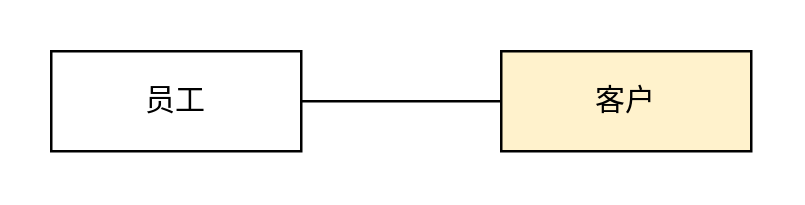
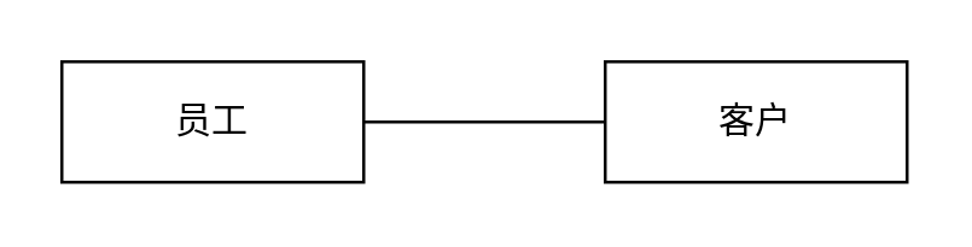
  <mxCell id="0" />
  <mxCell id="1" parent="0" />
  <mxCell id="2" value="" style="edgeStyle=orthogonalEdgeStyle;rounded=0;orthogonalLoop=1;jettySize=auto;html=1;endArrow=none;" edge="1" parent="1" source="3" target="4"><mxGeometry relative="1" as="geometry" /></mxCell>
  <mxCell id="3" value="员工" style="whiteSpace=wrap;html=1;align=center;" vertex="1" parent="1"><mxGeometry x="20" y="20" width="100" height="40" as="geometry" /></mxCell>
- <mxCell id="4" value="客户" style="whiteSpace=wrap;html=1;align=center;fillColor=#fff2cc;" vertex="1" parent="1"><mxGeometry x="200" y="20" width="100" height="40" as="geometry" /></mxCell>
+ <mxCell id="4" value="客户" style="whiteSpace=wrap;html=1;align=center;" vertex="1" parent="1"><mxGeometry x="200" y="20" width="100" height="40" as="geometry" /></mxCell>
